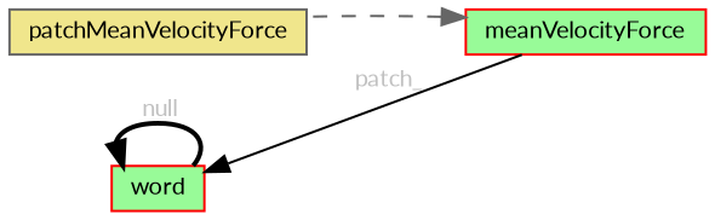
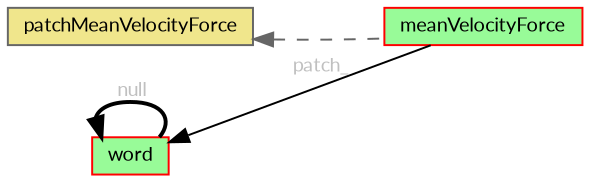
  digraph {
    fontname=Lato
    rankdir=LR
    node [color=red fillcolor=palegreen fontname=Lato fontsize=10 shape=box style=filled]
    edge [color=black dir=back fontname=Lato fontsize=10 labelfontname=Helvetica labelfontsize=10 fontcolor=grey]
    n1 [color=gray40 fillcolor=khaki fontcolor=black height=0.2 label=patchMeanVelocityForce width=0.4]
    n2 [height=0.2 label=meanVelocityForce width=0.4]
    n3 [height=0.2 label=word width=0.4]
-   n2 -> n1 [color=gray40 style=dashed fontcolor=""]
+   n1 -> n2 [color=gray40 style=dashed fontcolor=""]
    n3 -> n2 [label=" patch_" style=solid]
    n3 -> n3 [label=" null" style=bold]
  }
